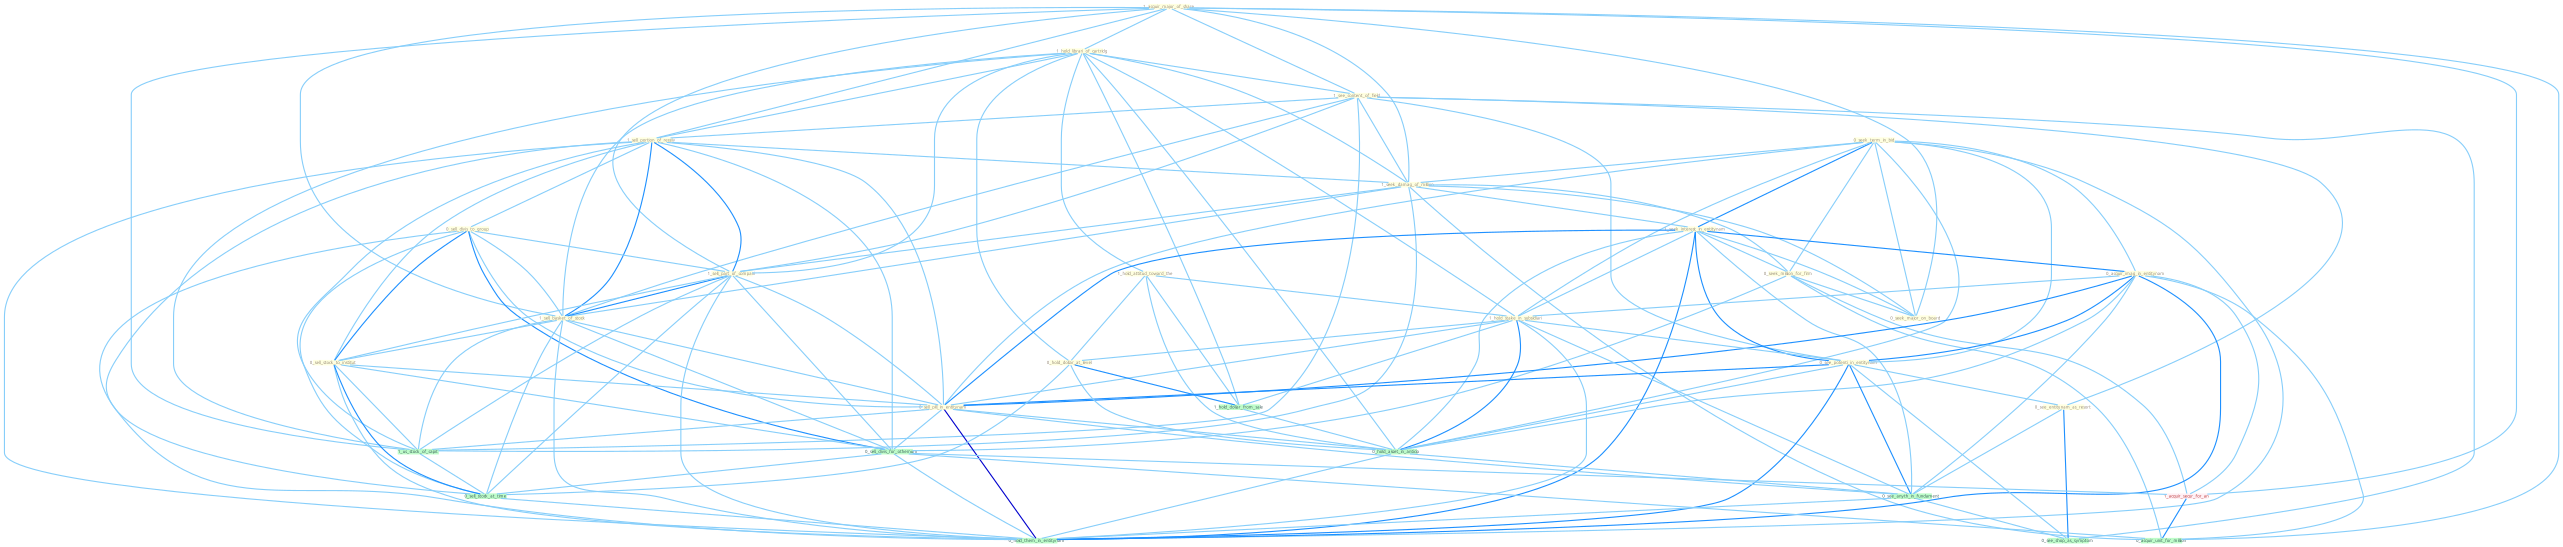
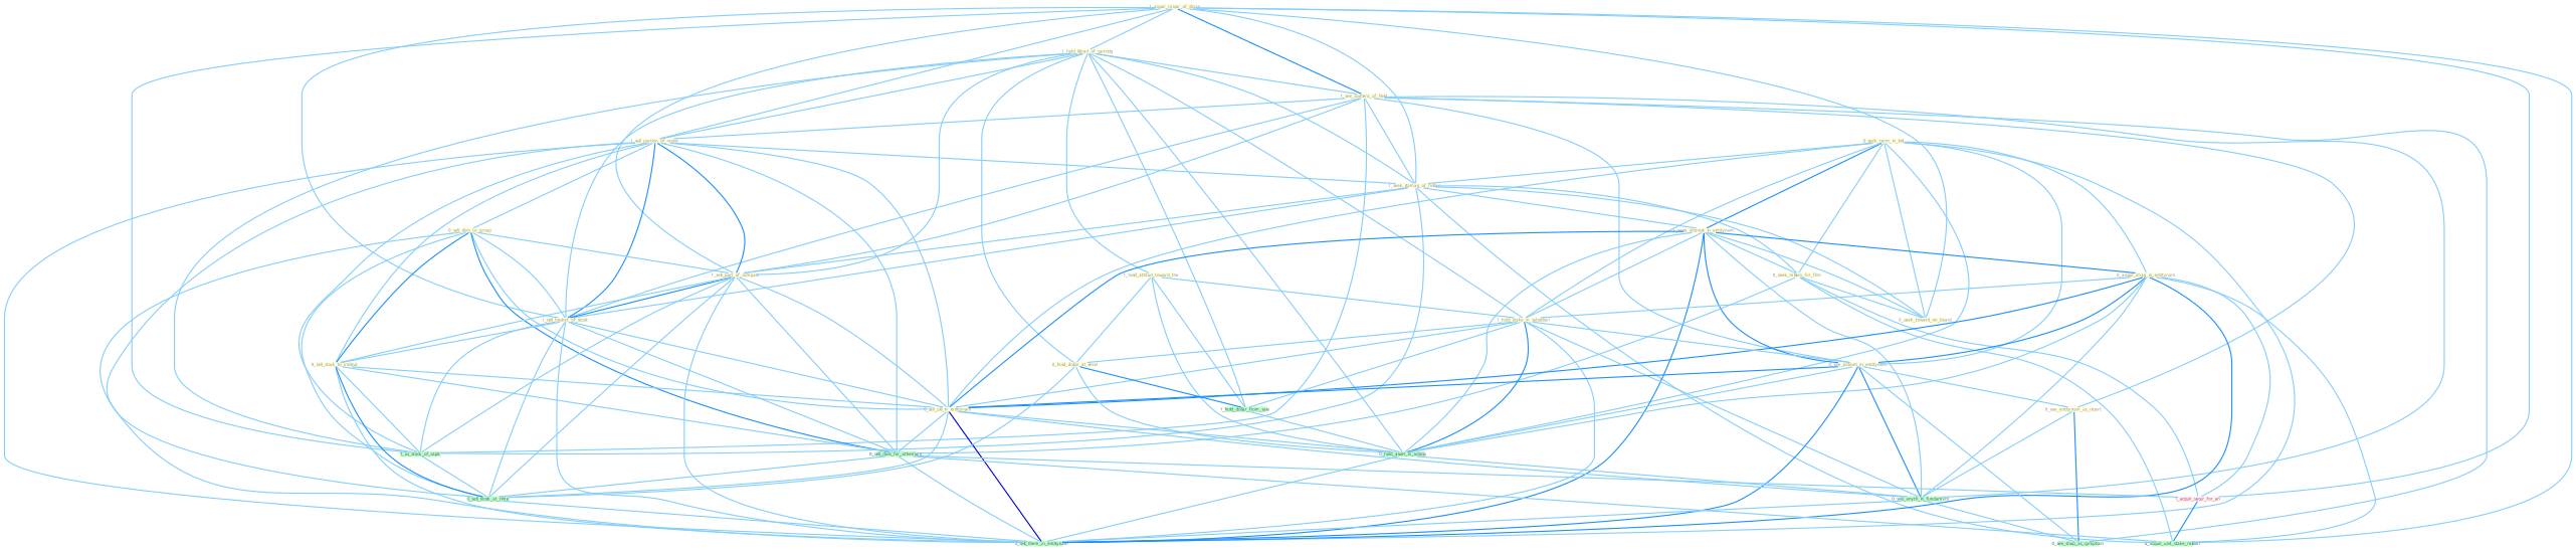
  graph {
    fontname=Ubuntu
    node [color="#ffffe0" fixedsize=true fontcolor="#8b7d6b" fontname=Ubuntu fontsize=4 shape=polygon style=filled]
    edge [color="#87cefa" fontname=Ubuntu w=1]
    "1_acquir_major_of_share " [height=.06 width=.5]
    "1_hold_librari_of_cartridg " [height=.06 width=.5]
    "0_seek_term_in_bid " [height=.06 width=.5]
    "1_see_content_of_field " [height=.06 width=.5]
    "1_sell_portion_of_receiv " [height=.06 width=.5]
    "1_hold_attitud_toward_the " [height=.06 width=.5]
    "0_sell_divis_to_group " [height=.06 width=.5]
    "1_seek_damag_of_million " [height=.06 width=.5]
    "1_seek_interest_in_entitynam " [height=.06 width=.5]
    "0_seek_million_for_firm " [height=.06 width=.5]
    "0_acquir_imag_in_entitynam " [height=.06 width=.5]
    "1_sell_part_of_compani " [height=.06 width=.5]
    "1_sell_basket_of_stock " [height=.06 width=.5]
    "1_hold_stake_in_subsidiari " [height=.06 width=.5]
    "0_sell_stock_to_institut " [height=.06 width=.5]
-   "0_seek_major_on_board " [height=.06 width=.5]
+   "0_seek_major_on_board " [height=.06 width=.5 label="0_seek_toward_on_board"]
    "0_see_potenti_in_entitynam " [height=.06 width=.5]
    "0_see_entitynam_as_resort " [height=.06 width=.5]
    "0_sell_pill_in_entitynam " [height=.06 width=.5]
    "0_hold_dollar_at_level " [height=.06 width=.5]
    "1_acquir_secur_for_an " [color="#fff0f5" fontcolor="#b22222" height=.06 width=.5]
    "1_us_stock_of_capit " [color="#BDFCC9" fontcolor="#2f4f4f" height=.06 width=.5]
-   "0_acquir_unit_for_million " [color="#BDFCC9" fontcolor="#2f4f4f" height=.06 width=.5]
+   "0_acquir_unit_for_million " [color="#BDFCC9" fontcolor="#2f4f4f" height=.06 width=.5 label="0_acquir_unit_stake_million"]
    "1_hold_dollar_from_sale " [color="#BDFCC9" fontcolor="#2f4f4f" height=.06 width=.5]
    "0_hold_asset_in_anticip " [color="#BDFCC9" fontcolor="#2f4f4f" height=.06 width=.5]
-   "0_sell_them_in_entitynam " [color="#BDFCC9" fontcolor="#2f4f4f" height=.06 width=.5 label="0_hold_them_in_entitynam"]
+   "0_sell_them_in_entitynam " [color="#BDFCC9" fontcolor="#2f4f4f" height=.06 width=.5]
    "0_see_anyth_in_fundament " [color="#BDFCC9" fontcolor="#2f4f4f" height=.06 width=.5]
    "0_see_shop_as_symptom " [color="#BDFCC9" fontcolor="#2f4f4f" height=.06 width=.5]
    "0_sell_divis_for_othernum " [color="#BDFCC9" fontcolor="#2f4f4f" height=.06 width=.5]
    "0_sell_stock_at_time " [color="#BDFCC9" fontcolor="#2f4f4f" height=.06 width=.5]
    subgraph sub_1 {
      "1_acquir_major_of_share "
      "1_hold_librari_of_cartridg "
      "0_seek_term_in_bid "
      "1_see_content_of_field "
      "1_sell_portion_of_receiv "
      "1_hold_attitud_toward_the "
      "0_sell_divis_to_group "
      "1_seek_damag_of_million "
      "1_seek_interest_in_entitynam "
      "0_seek_million_for_firm "
      "0_acquir_imag_in_entitynam "
      "1_sell_part_of_compani "
      "1_sell_basket_of_stock "
      "1_hold_stake_in_subsidiari "
      "0_sell_stock_to_institut "
      "0_seek_major_on_board "
      "0_see_potenti_in_entitynam "
      "0_see_entitynam_as_resort "
      "0_sell_pill_in_entitynam "
      "0_hold_dollar_at_level "
    }
    subgraph sub_2 {
      "1_acquir_secur_for_an "
    }
    "1_acquir_major_of_share " -- "1_hold_librari_of_cartridg "
-   "1_acquir_major_of_share " -- "1_see_content_of_field "
+   "1_acquir_major_of_share " -- "1_see_content_of_field " [color="#1e90ff"]
    "1_acquir_major_of_share " -- "1_sell_portion_of_receiv "
    "1_acquir_major_of_share " -- "1_seek_damag_of_million "
    "1_acquir_major_of_share " -- "1_sell_part_of_compani "
    "1_acquir_major_of_share " -- "1_sell_basket_of_stock "
    "1_acquir_major_of_share " -- "0_seek_major_on_board "
    "1_acquir_major_of_share " -- "1_acquir_secur_for_an "
    "1_acquir_major_of_share " -- "1_us_stock_of_capit "
    "1_acquir_major_of_share " -- "0_acquir_unit_for_million "
    "1_hold_librari_of_cartridg " -- "1_see_content_of_field "
    "1_hold_librari_of_cartridg " -- "1_sell_portion_of_receiv "
    "1_hold_librari_of_cartridg " -- "1_hold_attitud_toward_the "
    "1_hold_librari_of_cartridg " -- "1_seek_damag_of_million "
    "1_hold_librari_of_cartridg " -- "1_sell_part_of_compani "
    "1_hold_librari_of_cartridg " -- "1_sell_basket_of_stock "
    "1_hold_librari_of_cartridg " -- "1_hold_stake_in_subsidiari "
    "1_hold_librari_of_cartridg " -- "0_hold_dollar_at_level "
    "1_hold_librari_of_cartridg " -- "1_us_stock_of_capit "
    "1_hold_librari_of_cartridg " -- "1_hold_dollar_from_sale "
    "1_hold_librari_of_cartridg " -- "0_hold_asset_in_anticip "
    "0_seek_term_in_bid " -- "1_seek_damag_of_million "
    "0_seek_term_in_bid " -- "1_seek_interest_in_entitynam " [color="#1e90ff" w=2]
    "0_seek_term_in_bid " -- "0_seek_million_for_firm "
    "0_seek_term_in_bid " -- "0_acquir_imag_in_entitynam "
    "0_seek_term_in_bid " -- "1_hold_stake_in_subsidiari "
    "0_seek_term_in_bid " -- "0_seek_major_on_board "
    "0_seek_term_in_bid " -- "0_see_potenti_in_entitynam "
    "0_seek_term_in_bid " -- "0_sell_pill_in_entitynam "
    "0_seek_term_in_bid " -- "0_hold_asset_in_anticip "
    "0_seek_term_in_bid " -- "0_sell_them_in_entitynam "
    "1_see_content_of_field " -- "1_sell_portion_of_receiv "
    "1_see_content_of_field " -- "1_seek_damag_of_million "
    "1_see_content_of_field " -- "1_sell_part_of_compani "
    "1_see_content_of_field " -- "1_sell_basket_of_stock "
    "1_see_content_of_field " -- "0_see_potenti_in_entitynam "
    "1_see_content_of_field " -- "0_see_entitynam_as_resort "
    "1_see_content_of_field " -- "1_us_stock_of_capit "
+   "1_see_content_of_field " -- "0_see_anyth_in_fundament "
    "1_see_content_of_field " -- "0_see_shop_as_symptom "
    "1_sell_portion_of_receiv " -- "0_sell_divis_to_group "
    "1_sell_portion_of_receiv " -- "1_seek_damag_of_million "
    "1_sell_portion_of_receiv " -- "1_sell_part_of_compani " [color="#1e90ff" w=2]
    "1_sell_portion_of_receiv " -- "1_sell_basket_of_stock " [color="#1e90ff" w=2]
    "1_sell_portion_of_receiv " -- "0_sell_stock_to_institut "
    "1_sell_portion_of_receiv " -- "0_sell_pill_in_entitynam "
    "1_sell_portion_of_receiv " -- "1_us_stock_of_capit "
    "1_sell_portion_of_receiv " -- "0_sell_them_in_entitynam "
    "1_sell_portion_of_receiv " -- "0_sell_divis_for_othernum "
    "1_sell_portion_of_receiv " -- "0_sell_stock_at_time "
    "1_hold_attitud_toward_the " -- "1_hold_stake_in_subsidiari "
    "1_hold_attitud_toward_the " -- "0_hold_dollar_at_level "
    "1_hold_attitud_toward_the " -- "1_hold_dollar_from_sale "
    "1_hold_attitud_toward_the " -- "0_hold_asset_in_anticip "
    "0_sell_divis_to_group " -- "1_sell_part_of_compani "
    "0_sell_divis_to_group " -- "1_sell_basket_of_stock "
    "0_sell_divis_to_group " -- "0_sell_stock_to_institut " [color="#1e90ff" w=2]
    "0_sell_divis_to_group " -- "0_sell_pill_in_entitynam "
    "0_sell_divis_to_group " -- "0_sell_them_in_entitynam "
    "0_sell_divis_to_group " -- "0_sell_divis_for_othernum " [color="#1e90ff" w=2]
    "0_sell_divis_to_group " -- "0_sell_stock_at_time "
    "1_seek_damag_of_million " -- "1_seek_interest_in_entitynam "
    "1_seek_damag_of_million " -- "0_seek_million_for_firm "
    "1_seek_damag_of_million " -- "1_sell_part_of_compani "
    "1_seek_damag_of_million " -- "1_sell_basket_of_stock "
    "1_seek_damag_of_million " -- "0_seek_major_on_board "
    "1_seek_damag_of_million " -- "1_us_stock_of_capit "
    "1_seek_damag_of_million " -- "0_acquir_unit_for_million "
    "1_seek_interest_in_entitynam " -- "0_seek_million_for_firm "
    "1_seek_interest_in_entitynam " -- "0_acquir_imag_in_entitynam " [color="#1e90ff" w=2]
    "1_seek_interest_in_entitynam " -- "1_hold_stake_in_subsidiari "
    "1_seek_interest_in_entitynam " -- "0_seek_major_on_board "
    "1_seek_interest_in_entitynam " -- "0_see_potenti_in_entitynam " [color="#1e90ff" w=2]
    "1_seek_interest_in_entitynam " -- "0_sell_pill_in_entitynam " [color="#1e90ff" w=2]
    "1_seek_interest_in_entitynam " -- "0_hold_asset_in_anticip "
    "1_seek_interest_in_entitynam " -- "0_sell_them_in_entitynam " [color="#1e90ff" w=2]
    "1_seek_interest_in_entitynam " -- "0_see_anyth_in_fundament "
    "0_seek_million_for_firm " -- "0_seek_major_on_board "
    "0_seek_million_for_firm " -- "1_acquir_secur_for_an "
    "0_seek_million_for_firm " -- "0_acquir_unit_for_million "
    "0_seek_million_for_firm " -- "0_sell_divis_for_othernum "
    "0_acquir_imag_in_entitynam " -- "1_hold_stake_in_subsidiari "
    "0_acquir_imag_in_entitynam " -- "0_see_potenti_in_entitynam " [color="#1e90ff" w=2]
    "0_acquir_imag_in_entitynam " -- "0_sell_pill_in_entitynam " [color="#1e90ff" w=2]
    "0_acquir_imag_in_entitynam " -- "1_acquir_secur_for_an "
    "0_acquir_imag_in_entitynam " -- "0_acquir_unit_for_million "
    "0_acquir_imag_in_entitynam " -- "0_hold_asset_in_anticip "
    "0_acquir_imag_in_entitynam " -- "0_sell_them_in_entitynam " [color="#1e90ff" w=2]
    "0_acquir_imag_in_entitynam " -- "0_see_anyth_in_fundament "
    "1_sell_part_of_compani " -- "1_sell_basket_of_stock " [color="#1e90ff" w=2]
    "1_sell_part_of_compani " -- "0_sell_stock_to_institut "
    "1_sell_part_of_compani " -- "0_sell_pill_in_entitynam "
    "1_sell_part_of_compani " -- "1_us_stock_of_capit "
    "1_sell_part_of_compani " -- "0_sell_them_in_entitynam "
    "1_sell_part_of_compani " -- "0_sell_divis_for_othernum "
    "1_sell_part_of_compani " -- "0_sell_stock_at_time "
    "1_sell_basket_of_stock " -- "0_sell_stock_to_institut "
    "1_sell_basket_of_stock " -- "0_sell_pill_in_entitynam "
    "1_sell_basket_of_stock " -- "1_us_stock_of_capit "
    "1_sell_basket_of_stock " -- "0_sell_them_in_entitynam "
    "1_sell_basket_of_stock " -- "0_sell_divis_for_othernum "
    "1_sell_basket_of_stock " -- "0_sell_stock_at_time "
    "1_hold_stake_in_subsidiari " -- "0_see_potenti_in_entitynam "
    "1_hold_stake_in_subsidiari " -- "0_sell_pill_in_entitynam "
    "1_hold_stake_in_subsidiari " -- "0_hold_dollar_at_level "
    "1_hold_stake_in_subsidiari " -- "1_hold_dollar_from_sale "
    "1_hold_stake_in_subsidiari " -- "0_hold_asset_in_anticip " [color="#1e90ff" w=2]
    "1_hold_stake_in_subsidiari " -- "0_sell_them_in_entitynam "
    "1_hold_stake_in_subsidiari " -- "0_see_anyth_in_fundament "
    "0_sell_stock_to_institut " -- "0_sell_pill_in_entitynam "
    "0_sell_stock_to_institut " -- "1_us_stock_of_capit "
    "0_sell_stock_to_institut " -- "0_sell_them_in_entitynam "
    "0_sell_stock_to_institut " -- "0_sell_divis_for_othernum "
    "0_sell_stock_to_institut " -- "0_sell_stock_at_time " [color="#1e90ff" w=2]
    "0_see_potenti_in_entitynam " -- "0_see_entitynam_as_resort "
    "0_see_potenti_in_entitynam " -- "0_sell_pill_in_entitynam " [color="#1e90ff" w=2]
    "0_see_potenti_in_entitynam " -- "0_hold_asset_in_anticip "
    "0_see_potenti_in_entitynam " -- "0_sell_them_in_entitynam " [color="#1e90ff" w=2]
    "0_see_potenti_in_entitynam " -- "0_see_anyth_in_fundament " [color="#1e90ff" w=2]
    "0_see_potenti_in_entitynam " -- "0_see_shop_as_symptom "
    "0_see_entitynam_as_resort " -- "0_see_anyth_in_fundament "
    "0_see_entitynam_as_resort " -- "0_see_shop_as_symptom " [color="#1e90ff" w=2]
    "0_sell_pill_in_entitynam " -- "0_hold_asset_in_anticip "
    "0_sell_pill_in_entitynam " -- "0_sell_them_in_entitynam " [color="#0000cd" w=3]
    "0_sell_pill_in_entitynam " -- "0_see_anyth_in_fundament "
    "0_sell_pill_in_entitynam " -- "0_sell_divis_for_othernum "
-   "0_sell_pill_in_entitynam " -- "1_us_stock_of_capit "
+   "0_sell_pill_in_entitynam " -- "0_sell_stock_at_time "
    "0_hold_dollar_at_level " -- "1_hold_dollar_from_sale " [color="#1e90ff" w=2]
    "0_hold_dollar_at_level " -- "0_hold_asset_in_anticip "
    "0_hold_dollar_at_level " -- "0_sell_stock_at_time "
    "1_acquir_secur_for_an " -- "0_acquir_unit_for_million " [color="#1e90ff" w=2]
    "1_us_stock_of_capit " -- "0_sell_stock_at_time "
    "1_hold_dollar_from_sale " -- "0_hold_asset_in_anticip "
    "0_hold_asset_in_anticip " -- "0_sell_them_in_entitynam "
    "0_hold_asset_in_anticip " -- "0_see_anyth_in_fundament "
    "0_see_anyth_in_fundament " -- "0_sell_them_in_entitynam "
    "0_see_anyth_in_fundament " -- "0_see_shop_as_symptom "
    "0_sell_divis_for_othernum " -- "1_acquir_secur_for_an "
    "0_sell_divis_for_othernum " -- "0_acquir_unit_for_million "
    "0_sell_divis_for_othernum " -- "0_sell_them_in_entitynam "
    "0_sell_divis_for_othernum " -- "0_sell_stock_at_time "
    "0_sell_stock_at_time " -- "0_sell_them_in_entitynam "
  }
